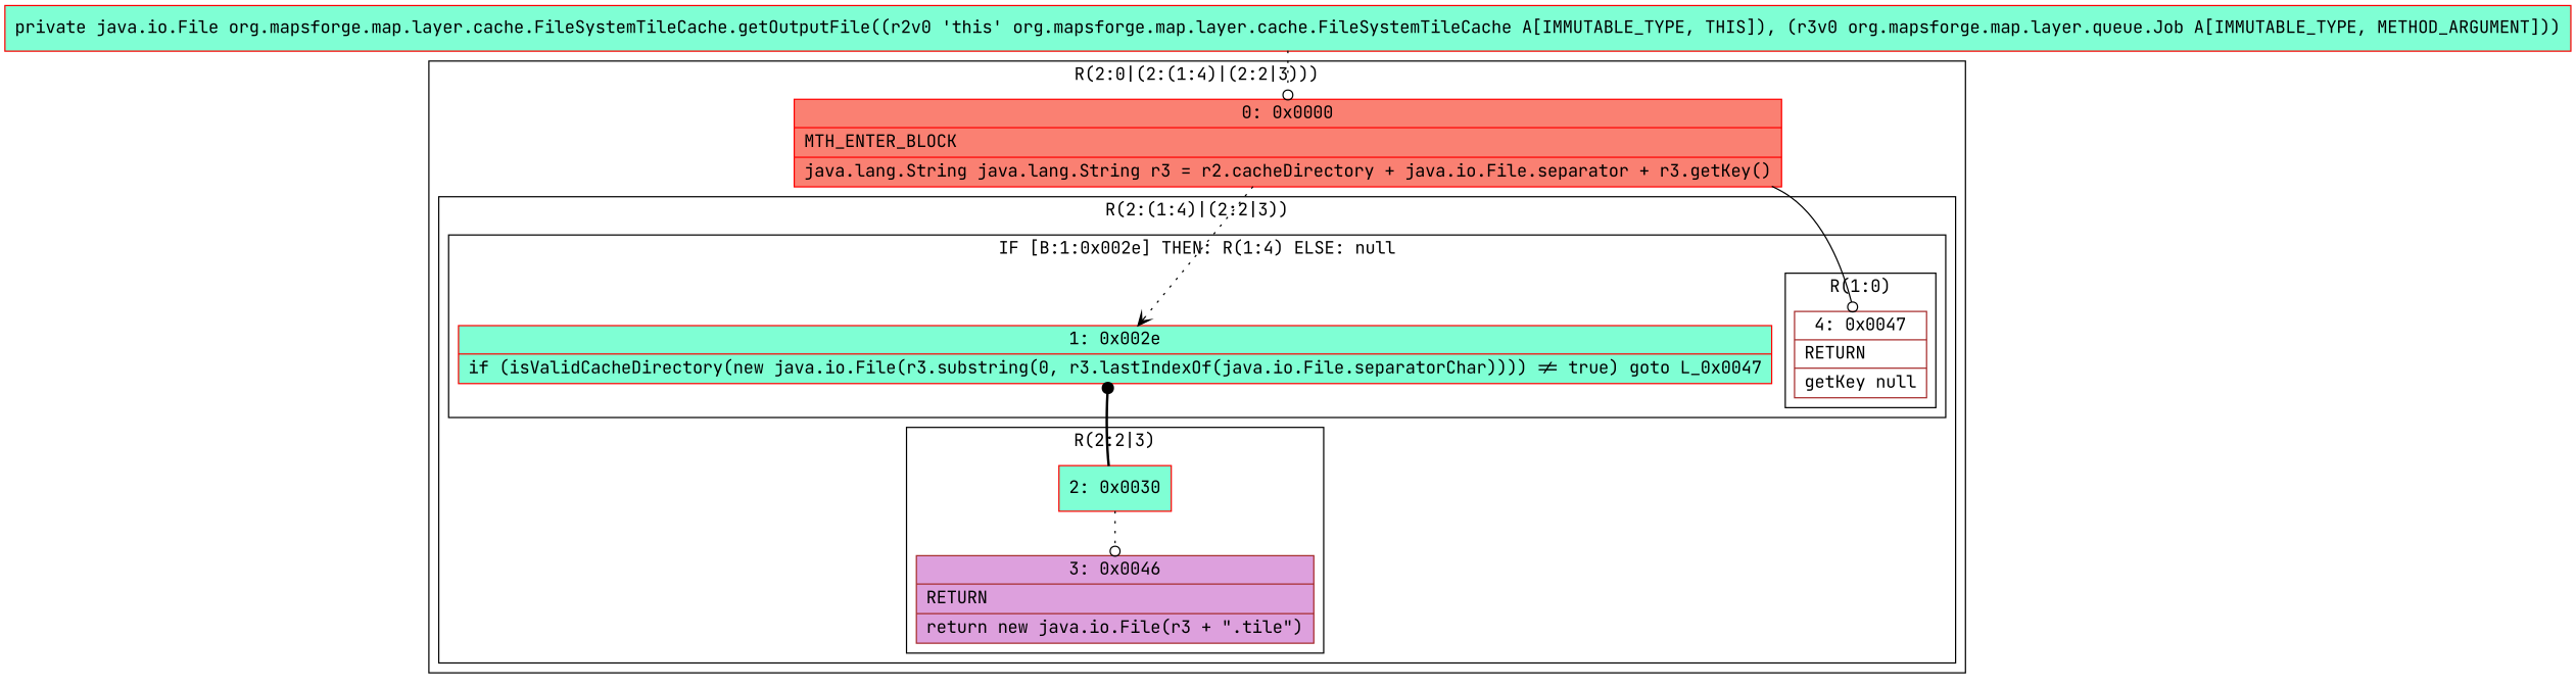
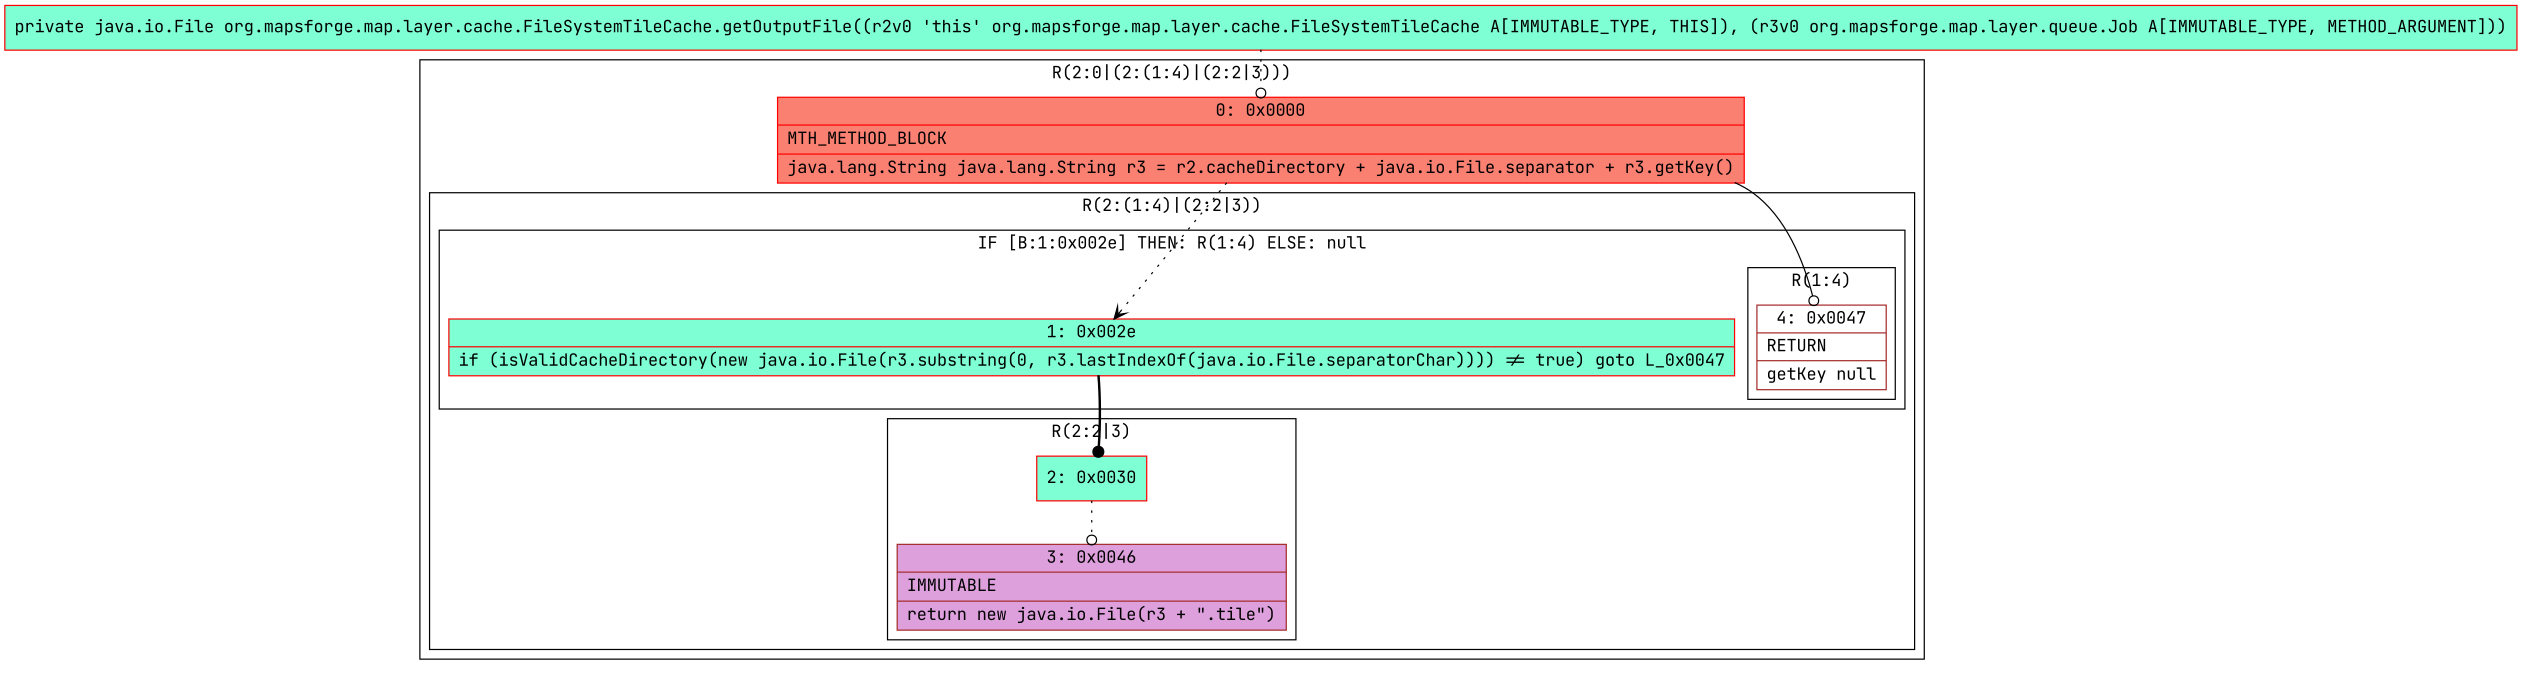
  digraph {
    fontname="JetBrains Mono"
    node [color=red fillcolor=aquamarine fontname="JetBrains Mono" shape=record style=filled]
    edge [arrowhead=odot fontname="JetBrains Mono" style=dotted]
    n1 [color=brown fillcolor=white label="{4\:\ 0x0047|RETURN\l|getKey null\l}"]
    n2 [label="{1\:\ 0x002e|if (isValidCacheDirectory(new java.io.File(r3.substring(0, r3.lastIndexOf(java.io.File.separatorChar)))) != true) goto L_0x0047\l}"]
    n3 [label="{2\:\ 0x0030}"]
-   n4 [color=brown fillcolor=plum label="{3\:\ 0x0046|RETURN\l|return new java.io.File(r3 + \".tile\")\l}"]
-   n5 [fillcolor=salmon label="{0\:\ 0x0000|MTH_ENTER_BLOCK\l|java.lang.String java.lang.String r3 = r2.cacheDirectory + java.io.File.separator + r3.getKey()\l}"]
+   n4 [color=brown fillcolor=plum label="{3\:\ 0x0046|IMMUTABLE\l|return new java.io.File(r3 + \".tile\")\l}"]
+   n5 [fillcolor=salmon label="{0\:\ 0x0000|MTH_METHOD_BLOCK\l|java.lang.String java.lang.String r3 = r2.cacheDirectory + java.io.File.separator + r3.getKey()\l}"]
    n6 [label="{private java.io.File org.mapsforge.map.layer.cache.FileSystemTileCache.getOutputFile((r2v0 'this' org.mapsforge.map.layer.cache.FileSystemTileCache A[IMMUTABLE_TYPE, THIS]), (r3v0 org.mapsforge.map.layer.queue.Job A[IMMUTABLE_TYPE, METHOD_ARGUMENT])) }"]
    subgraph cluster_1 {
      label="R(2:0|(2:(1:4)|(2:2|3)))"
      n5
      subgraph cluster_2 {
        label="R(2:(1:4)|(2:2|3))"
        subgraph cluster_3 {
          label="IF [B:1:0x002e] THEN: R(1:4) ELSE: null"
          n2
          subgraph cluster_4 {
-           label="R(1:0)"
+           label="R(1:4)"
            n1
          }
        }
        subgraph cluster_5 {
          label="R(2:2|3)"
          n3
          n4
        }
      }
    }
-   n3 -> n2 [arrowhead=dot style=bold]
+   n2 -> n3 [arrowhead=dot style=bold]
    n3 -> n4
    n5 -> n1 [style=solid]
    n5 -> n2 [arrowhead=vee]
    n6 -> n5
  }
